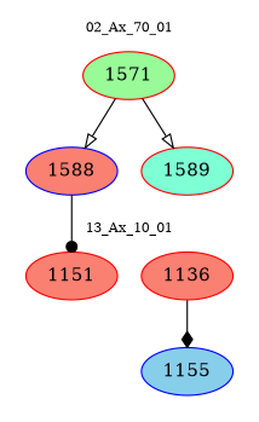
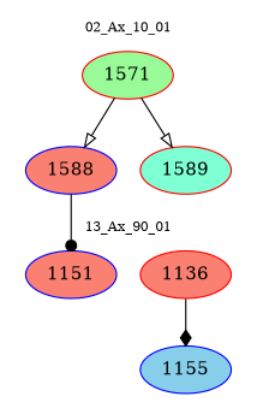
  digraph {
    node [color=red fillcolor=salmon style=filled]
    edge [arrowhead=onormal color=black]
    n1 [label=1136]
-   n2 [label=1151]
+   n2 [color=blue label=1151]
    n3 [color=blue fillcolor=skyblue label=1155]
    n4 [fillcolor=palegreen label=1571]
    n5 [color=blue label=1588]
    n6 [fillcolor=aquamarine label=1589]
    subgraph cluster_1 {
      color=white
      fontsize=10
-     label="13_Ax_10_01"
+     label="13_Ax_90_01"
      n1
      n2
      n3
    }
    subgraph cluster_2 {
      color=white
      fontsize=10
-     label="02_Ax_70_01"
+     label="02_Ax_10_01"
      n4
      n5
      n6
    }
    n1 -> n3 [arrowhead=diamond]
    n4 -> n5
    n4 -> n6
    n5 -> n2 [arrowhead=dot]
  }
